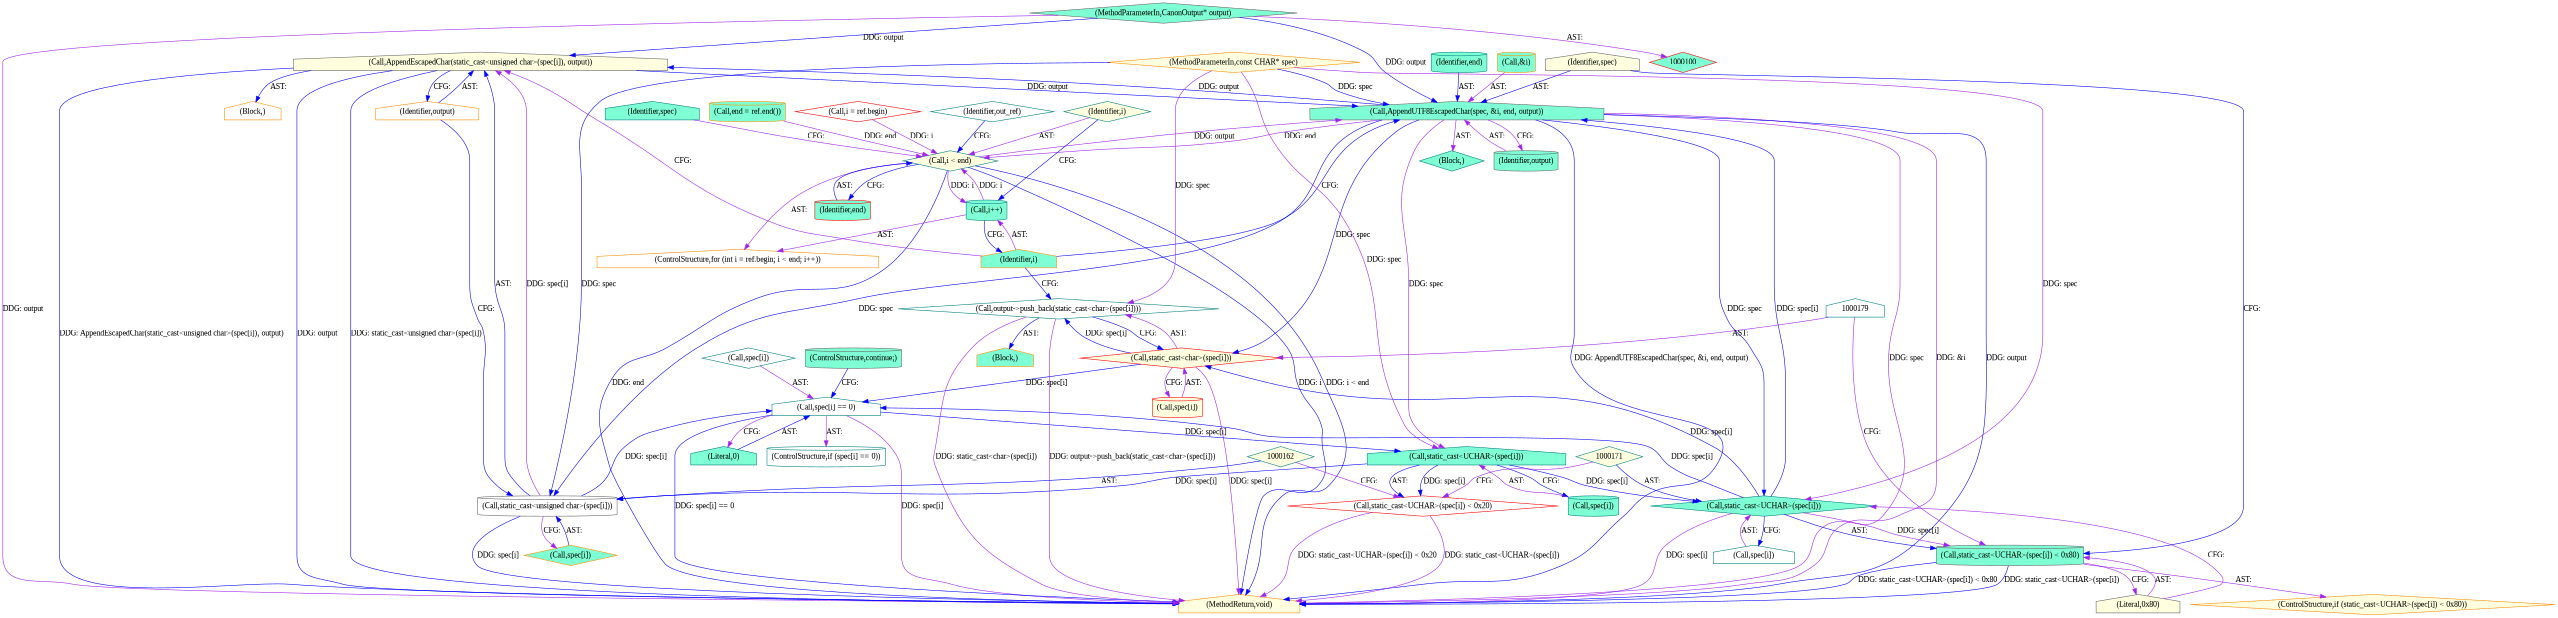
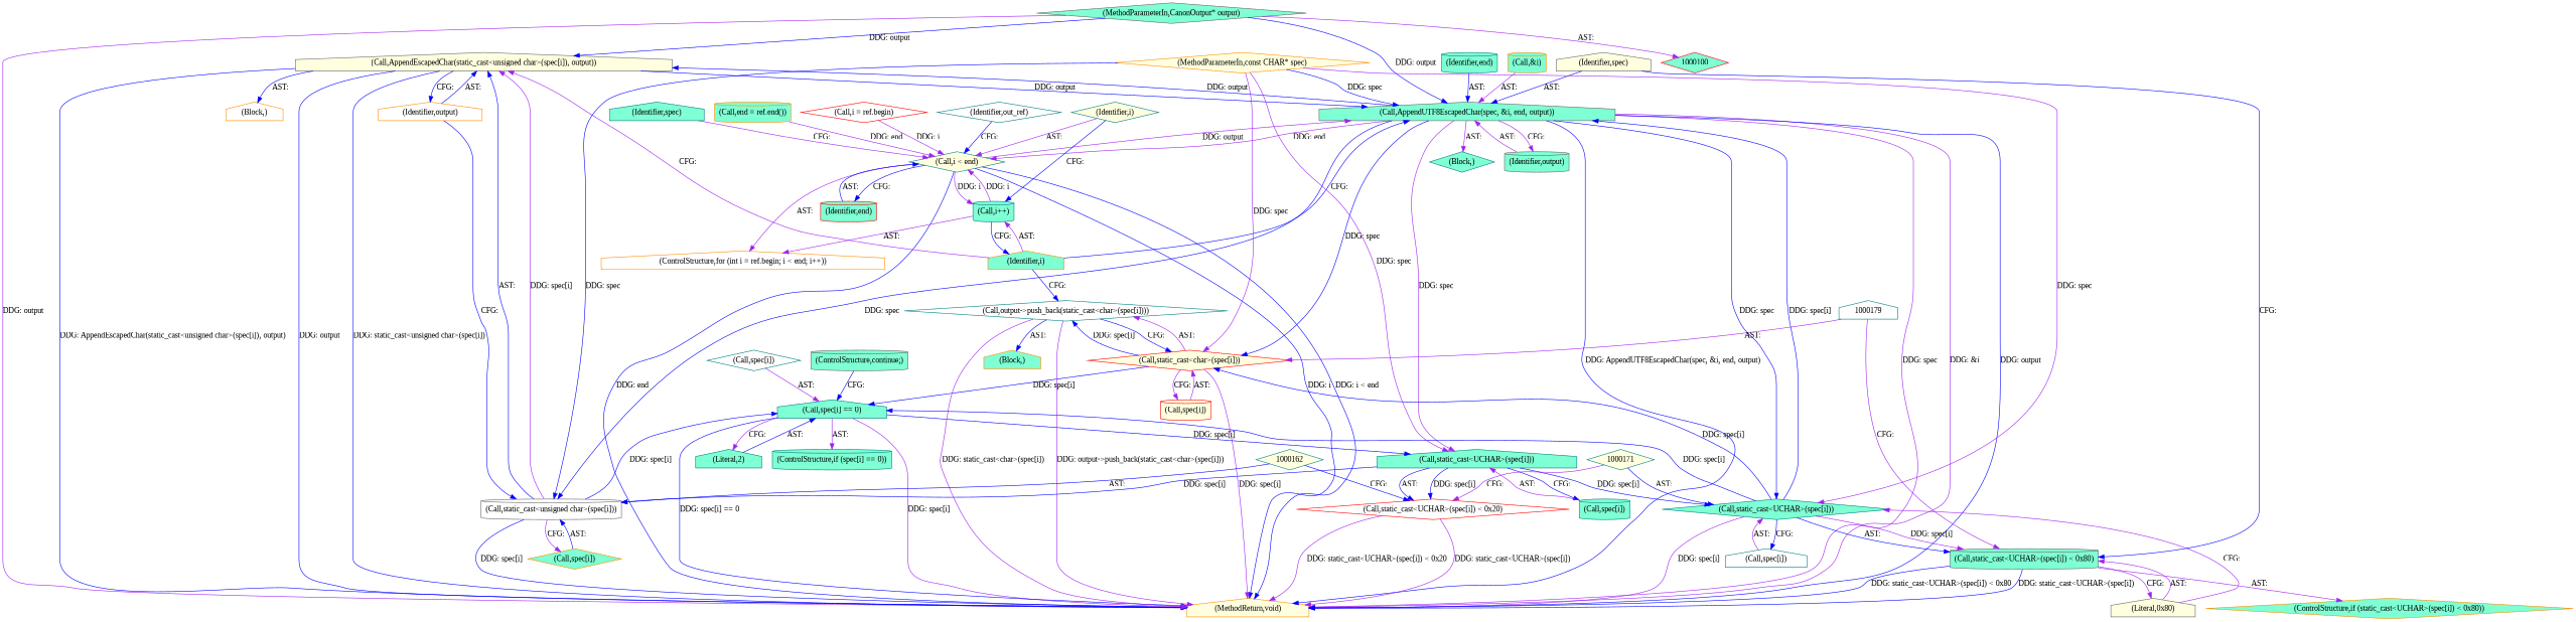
  digraph {
    fontname="Liberation Serif"
    node [color=teal fillcolor=aquamarine fontname="Liberation Serif" shape=diamond style=filled]
    edge [color=blue fontname="Liberation Serif"]
    n1 [color=gray40 label="(MethodParameterIn,CanonOutput* output)"]
    n2 [color=gray40 fillcolor=lightyellow label="(Call,AppendEscapedChar(static_cast<unsigned char>(spec[i]), output))" shape=house]
    n3 [color=gray40 label="(Call,AppendUTF8EscapedChar(spec, &i, end, output))" shape=house]
    n4 [color=darkorange fillcolor=lightyellow label="(MethodReturn,void)" shape=house]
    1000100 [color=red]
    n6 [color=darkorange fillcolor=white label="(Block,)" shape=house]
    n7 [color=darkorange fillcolor=white label="(Identifier,output)" shape=house]
    n8 [fillcolor=lightyellow label="(Call,i < end)"]
    n9 [label="(Call,static_cast<UCHAR>(spec[i]))" shape=house]
    n10 [color=gray40 fillcolor=white label="(Call,static_cast<unsigned char>(spec[i]))" shape=cylinder]
    n11 [label="(Call,static_cast<UCHAR>(spec[i]))"]
    n12 [color=red fillcolor=lightyellow label="(Call,static_cast<char>(spec[i]))"]
    n13 [label="(Block,)"]
    n14 [color=gray40 label="(Identifier,output)" shape=cylinder]
    n15 [label="(Call,i++)" shape=cylinder]
    n16 [color=red label="(Identifier,end)" shape=cylinder]
    n17 [color=darkorange fillcolor=white label="(ControlStructure,for (int i = ref.begin; i < end; i++))" shape=house]
-   n18 [fillcolor=white label="(Call,spec[i] == 0)" shape=house]
-   n19 [fillcolor=white label="(ControlStructure,if (spec[i] == 0))" shape=cylinder]
-   n20 [label="(Literal,0)" shape=house]
+   n18 [label="(Call,spec[i] == 0)" shape=house]
+   n19 [label="(ControlStructure,if (spec[i] == 0))" shape=cylinder]
+   n20 [label="(Literal,2)" shape=house]
    n21 [color=red fillcolor=white label="(Call,static_cast<UCHAR>(spec[i]) < 0x20)"]
    n22 [label="(Call,spec[i])" shape=cylinder]
    n23 [color=darkorange label="(Call,spec[i])"]
    n24 [color=gray40 label="(Call,static_cast<UCHAR>(spec[i]) < 0x80)" shape=cylinder]
    n25 [fillcolor=white label="(Call,spec[i])" shape=house]
    n26 [fillcolor=white label="(Call,output->push_back(static_cast<char>(spec[i])))"]
    n27 [color=red fillcolor=lightyellow label="(Call,spec[i])" shape=cylinder]
    n28 [color=darkorange label="(Identifier,i)" shape=house]
    n29 [color=gray40 fillcolor=lightyellow label="(Literal,0x80)" shape=house]
-   n30 [color=darkorange fillcolor=lightyellow label="(ControlStructure,if (static_cast<UCHAR>(spec[i]) < 0x80))"]
+   n30 [color=darkorange label="(ControlStructure,if (static_cast<UCHAR>(spec[i]) < 0x80))"]
    n31 [color=darkorange label="(Block,)" shape=house]
    n32 [color=gray40 fillcolor=lightyellow label="(Identifier,spec)" shape=house]
    n33 [fillcolor=white label="(Call,spec[i])"]
    n34 [color=red fillcolor=white label="(Call,i = ref.begin)"]
    n35 [fillcolor=lightyellow label="(Identifier,i)"]
    n36 [fillcolor=white label="(Identifier,out_ref)"]
    n37 [label="(Identifier,end)" shape=cylinder]
    n38 [color=darkorange fillcolor=lightyellow label="(MethodParameterIn,const CHAR* spec)"]
    n39 [label="(Identifier,spec)" shape=house]
    n40 [color=darkorange label="(Call,end = ref.end())" shape=cylinder]
    n41 [color=gray40 label="(ControlStructure,continue;)" shape=cylinder]
    n42 [color=darkorange label="(Call,&i)" shape=cylinder]
    1000162 [fillcolor=lightyellow]
    1000171 [fillcolor=lightyellow]
    1000179 [fillcolor=white shape=house]
    n1 -> n2 [label="DDG: output"]
    n1 -> n3 [label="DDG: output"]
    n1 -> n4 [color=purple label="DDG: output"]
    n1 -> 1000100 [color=purple label="AST: "]
    n2 -> n3 [label="DDG: output"]
    n2 -> n4 [label="DDG: AppendEscapedChar(static_cast<unsigned char>(spec[i]), output)"]
    n2 -> n4 [label="DDG: output"]
    n2 -> n4 [label="DDG: static_cast<unsigned char>(spec[i])"]
    n2 -> n6 [label="AST: "]
    n2 -> n7 [label="CFG: "]
    n3 -> n2 [label="DDG: output"]
    n3 -> n4 [label="DDG: AppendUTF8EscapedChar(spec, &i, end, output)"]
    n3 -> n4 [color=purple label="DDG: spec"]
    n3 -> n4 [color=purple label="DDG: &i"]
    n3 -> n4 [label="DDG: output"]
    n3 -> n8 [color=purple label="DDG: end"]
    n3 -> n9 [color=purple label="DDG: spec"]
    n3 -> n10 [label="DDG: spec"]
    n3 -> n11 [label="DDG: spec"]
    n3 -> n12 [label="DDG: spec"]
    n3 -> n13 [color=purple label="AST: "]
    n3 -> n14 [color=purple label="CFG: "]
    n7 -> n2 [label="AST: "]
    n7 -> n10 [label="CFG: "]
    n8 -> n3 [color=purple label="DDG: output"]
    n8 -> n4 [label="DDG: i"]
    n8 -> n4 [label="DDG: i < end"]
    n8 -> n4 [label="DDG: end"]
    n8 -> n15 [color=purple label="DDG: i"]
    n8 -> n16 [label="CFG: "]
    n8 -> n17 [color=purple label="AST: "]
    n9 -> n10 [label="DDG: spec[i]"]
    n9 -> n11 [label="DDG: spec[i]"]
    n9 -> n21 [label="AST: "]
    n9 -> n21 [label="DDG: spec[i]"]
    n9 -> n22 [label="CFG: "]
    n10 -> n2 [label="AST: "]
    n10 -> n2 [color=purple label="DDG: spec[i]"]
    n10 -> n4 [label="DDG: spec[i]"]
    n10 -> n18 [label="DDG: spec[i]"]
    n10 -> n23 [color=purple label="CFG: "]
    n11 -> n3 [label="DDG: spec[i]"]
    n11 -> n4 [color=purple label="DDG: spec[i]"]
    n11 -> n12 [label="DDG: spec[i]"]
    n11 -> n18 [label="DDG: spec[i]"]
    n11 -> n24 [label="AST: "]
    n11 -> n24 [color=purple label="DDG: spec[i]"]
    n11 -> n25 [label="CFG: "]
    n12 -> n4 [color=purple label="DDG: spec[i]"]
    n12 -> n18 [label="DDG: spec[i]"]
    n12 -> n26 [color=purple label="AST: "]
    n12 -> n26 [label="DDG: spec[i]"]
    n12 -> n27 [color=purple label="CFG: "]
    n14 -> n3 [color=purple label="AST: "]
    n15 -> n8 [color=purple label="DDG: i"]
    n15 -> n17 [color=purple label="AST: "]
    n15 -> n28 [label="CFG: "]
    n16 -> n8 [label="AST: "]
    n18 -> n4 [color=purple label="DDG: spec[i]"]
    n18 -> n4 [label="DDG: spec[i] == 0"]
    n18 -> n9 [label="DDG: spec[i]"]
    n18 -> n19 [color=purple label="AST: "]
    n18 -> n20 [color=purple label="CFG: "]
    n20 -> n18 [label="AST: "]
    n21 -> n4 [color=purple label="DDG: static_cast<UCHAR>(spec[i])"]
    n21 -> n4 [color=purple label="DDG: static_cast<UCHAR>(spec[i]) < 0x20"]
    n22 -> n9 [color=purple label="AST: "]
    n23 -> n10 [label="AST: "]
    n24 -> n4 [label="DDG: static_cast<UCHAR>(spec[i]) < 0x80"]
    n24 -> n4 [label="DDG: static_cast<UCHAR>(spec[i])"]
    n24 -> n29 [color=purple label="CFG: "]
    n24 -> n30 [color=purple label="AST: "]
    n25 -> n11 [color=purple label="AST: "]
    n26 -> n4 [color=purple label="DDG: static_cast<char>(spec[i])"]
    n26 -> n4 [color=purple label="DDG: output->push_back(static_cast<char>(spec[i]))"]
    n26 -> n12 [label="CFG: "]
    n26 -> n31 [label="AST: "]
    n27 -> n12 [color=purple label="AST: "]
    n28 -> n2 [color=purple label="CFG: "]
    n28 -> n3 [label="CFG: "]
    n28 -> n15 [color=purple label="AST: "]
    n28 -> n26 [label="CFG: "]
    n29 -> n11 [color=purple label="CFG: "]
    n29 -> n24 [color=purple label="AST: "]
    n32 -> n3 [label="AST: "]
    n32 -> n24 [label="CFG: "]
    n33 -> n18 [color=purple label="AST: "]
    n34 -> n8 [color=purple label="DDG: i"]
    n35 -> n8 [color=purple label="AST: "]
    n35 -> n15 [label="CFG: "]
    n36 -> n8 [label="CFG: "]
    n37 -> n3 [label="AST: "]
    n38 -> n3 [label="DDG: spec"]
    n38 -> n9 [color=purple label="DDG: spec"]
    n38 -> n10 [label="DDG: spec"]
    n38 -> n11 [color=purple label="DDG: spec"]
-   n38 -> n26 [color=purple label="DDG: spec"]
+   n38 -> n12 [color=purple label="DDG: spec"]
    n39 -> n8 [color=purple label="CFG: "]
    n40 -> n8 [color=purple label="DDG: end"]
    n41 -> n18 [label="CFG: "]
    n42 -> n3 [color=purple label="AST: "]
    1000162 -> n10 [label="AST: "]
-   1000162 -> n21 [color=purple label="CFG: "]
+   1000162 -> n21 [label="CFG: "]
    1000171 -> n11 [label="AST: "]
    1000171 -> n21 [color=purple label="CFG: "]
    1000179 -> n12 [color=purple label="AST: "]
    1000179 -> n24 [color=purple label="CFG: "]
  }
